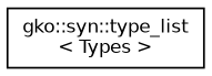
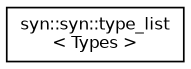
  digraph {
    rankdir=LR
-   n1 [color=black fillcolor=white fontname=Helvetica fontsize=10 height=0.2 label="gko::syn::type_list\l\< Types \>" shape=record style=filled width=0.4]
+   n1 [color=black fillcolor=white fontname=Helvetica fontsize=10 height=0.2 label="syn::syn::type_list\l\< Types \>" shape=record style=filled width=0.4]
  }
